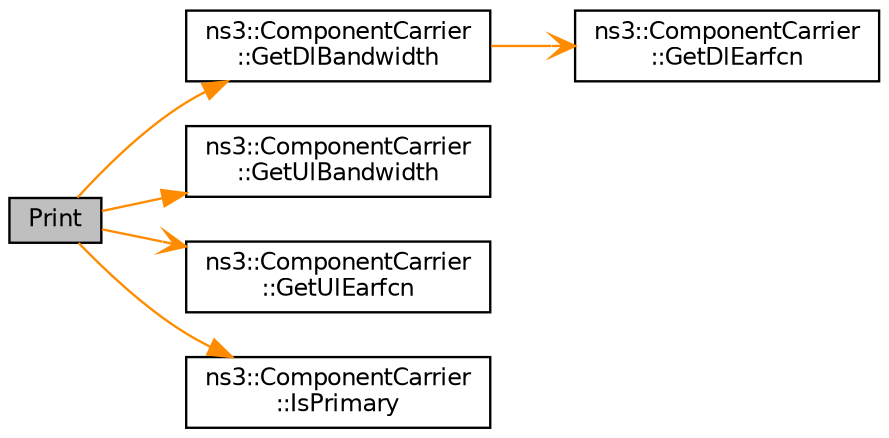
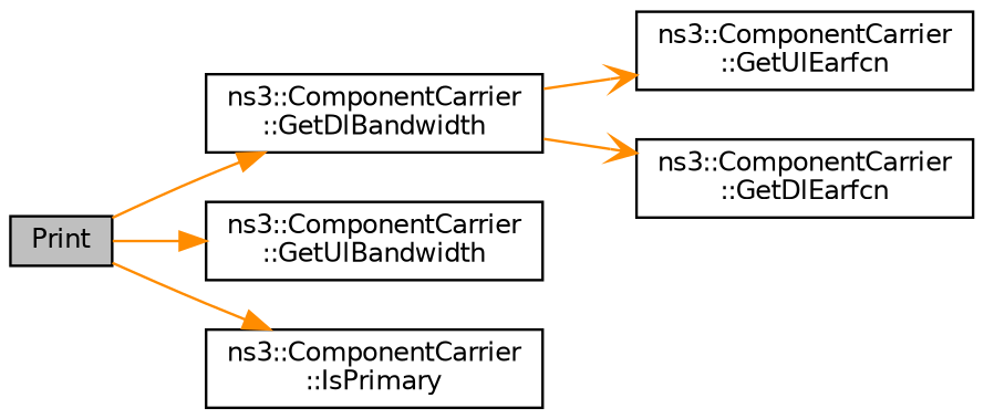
  digraph {
    rankdir=LR
    node [color=black fillcolor=white fontname=Helvetica fontsize=10 shape=record style=filled]
    edge [arrowhead=normal color=darkorange fontname=Helvetica fontsize=10 labelfontname=Helvetica labelfontsize=10 style=solid]
    n1 [fillcolor=grey75 fontcolor=black height=0.2 label=Print width=0.4]
    n2 [height=0.2 label="ns3::ComponentCarrier\l::GetDlBandwidth" width=0.4]
    n3 [height=0.2 label="ns3::ComponentCarrier\l::GetUlBandwidth" width=0.4]
    n4 [height=0.2 label="ns3::ComponentCarrier\l::GetUlEarfcn" width=0.4]
    n5 [height=0.2 label="ns3::ComponentCarrier\l::IsPrimary" width=0.4]
    n6 [height=0.2 label="ns3::ComponentCarrier\l::GetDlEarfcn" width=0.4]
    n1 -> n2
    n1 -> n3
-   n1 -> n4 [arrowhead=vee]
+   n2 -> n4 [arrowhead=vee]
    n1 -> n5
    n2 -> n6 [arrowhead=vee]
  }
